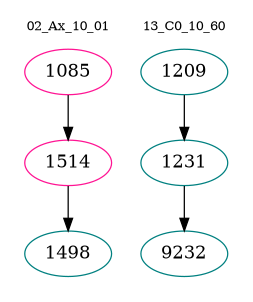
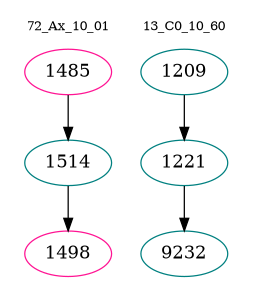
  digraph {
    node [color=teal]
    edge [color=black]
-   n1 [color=deeppink label=1085]
-   n2 [color=deeppink label=1514]
-   n3 [label=1498]
+   n1 [color=deeppink label=1485]
+   n2 [label=1514]
+   n3 [color=deeppink label=1498]
    n4 [label=1209]
-   n5 [label=1231]
+   n5 [label=1221]
    n6 [label=9232]
    subgraph cluster_1 {
      color=white
      fontsize=10
-     label="02_Ax_10_01"
+     label="72_Ax_10_01"
      n1
      n2
      n3
    }
    subgraph cluster_2 {
      color=white
      fontsize=10
      label="13_C0_10_60"
      n4
      n5
      n6
    }
    n1 -> n2
    n2 -> n3
    n4 -> n5
    n5 -> n6
  }
